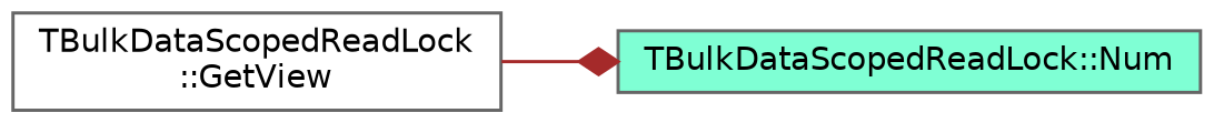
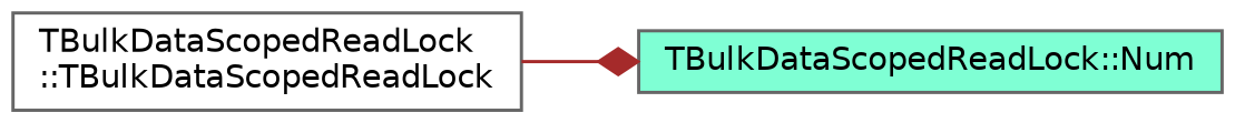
  digraph {
    rankdir=LR
    node [fontname=Helvetica fontsize=10 shape=box style=filled]
-   n1 [color=gray40 fillcolor=white fontcolor=black height=0.2 label="TBulkDataScopedReadLock\l::GetView" width=0.4]
+   n1 [color=gray40 fillcolor=white fontcolor=black height=0.2 label="TBulkDataScopedReadLock\l::TBulkDataScopedReadLock" width=0.4]
    n2 [color=grey40 fillcolor=aquamarine height=0.2 label="TBulkDataScopedReadLock::Num" width=0.4]
    n1 -> n2 [color=brown fontname=Helvetica fontsize=10 labelfontname=Helvetica labelfontsize=10 style=solid arrowhead=diamond]
  }
